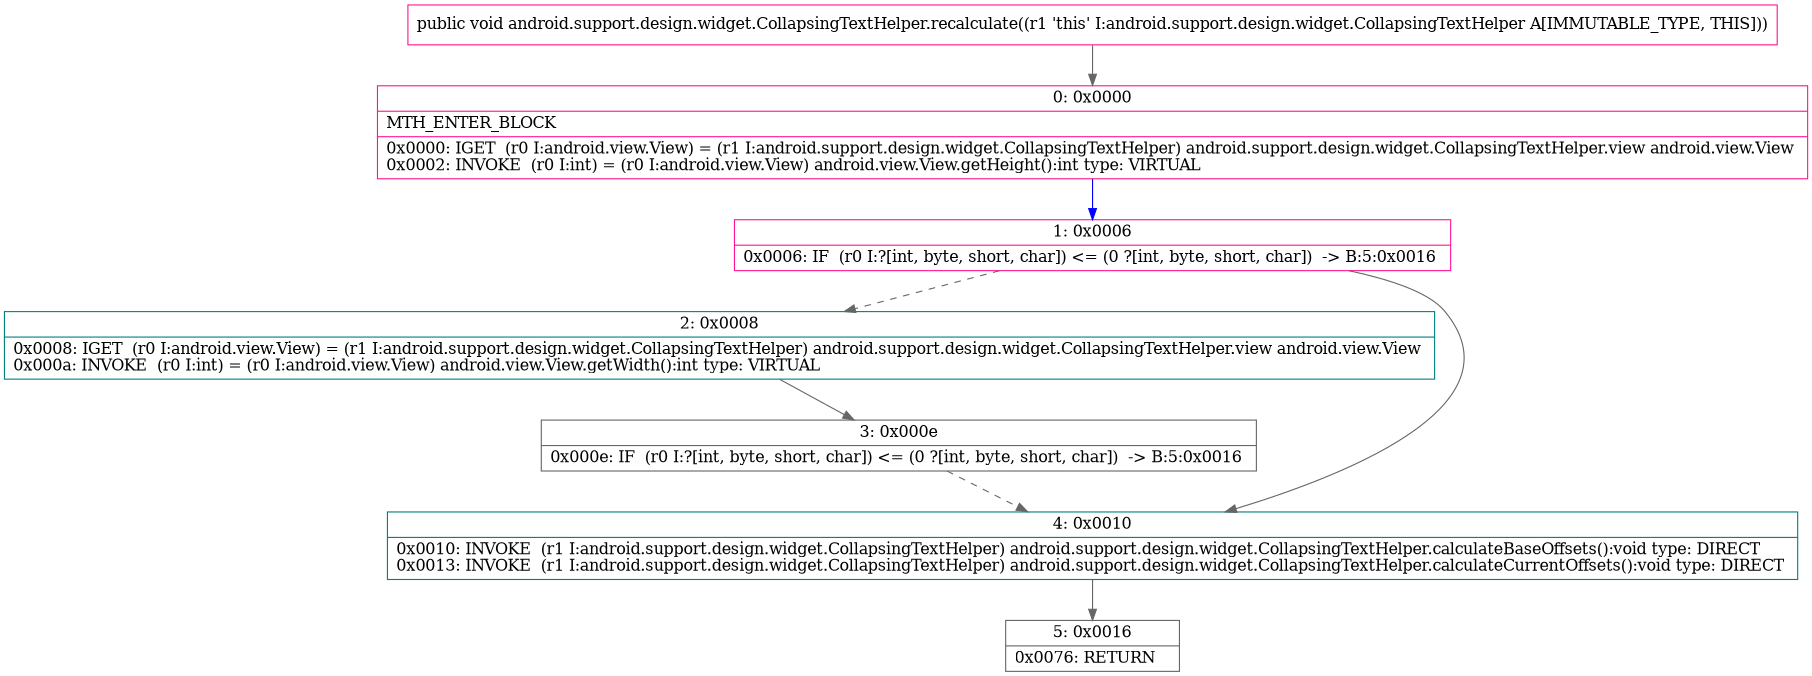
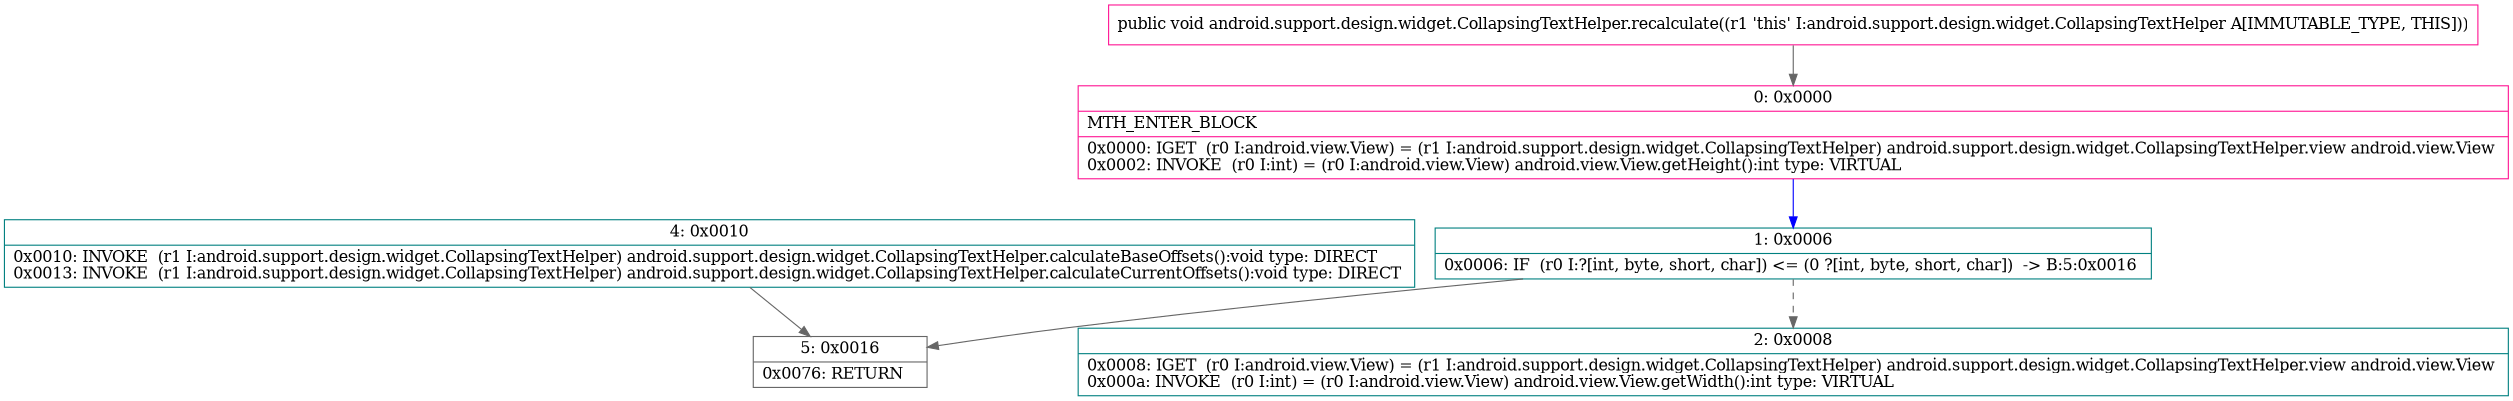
  digraph {
    node [color=teal shape=record]
    edge [color=gray40]
    n1 [color=deeppink label="{0\:\ 0x0000|MTH_ENTER_BLOCK\l|0x0000: IGET  (r0 I:android.view.View) = (r1 I:android.support.design.widget.CollapsingTextHelper) android.support.design.widget.CollapsingTextHelper.view android.view.View \l0x0002: INVOKE  (r0 I:int) = (r0 I:android.view.View) android.view.View.getHeight():int type: VIRTUAL \l}"]
-   n2 [color=deeppink label="{1\:\ 0x0006|0x0006: IF  (r0 I:?[int, byte, short, char]) \<= (0 ?[int, byte, short, char])  \-\> B:5:0x0016 \l}"]
+   n2 [label="{1\:\ 0x0006|0x0006: IF  (r0 I:?[int, byte, short, char]) \<= (0 ?[int, byte, short, char])  \-\> B:5:0x0016 \l}"]
    n3 [label="{2\:\ 0x0008|0x0008: IGET  (r0 I:android.view.View) = (r1 I:android.support.design.widget.CollapsingTextHelper) android.support.design.widget.CollapsingTextHelper.view android.view.View \l0x000a: INVOKE  (r0 I:int) = (r0 I:android.view.View) android.view.View.getWidth():int type: VIRTUAL \l}"]
    n4 [color=gray40 label="{5\:\ 0x0016|0x0076: RETURN   \l}"]
-   n5 [color=gray40 label="{3\:\ 0x000e|0x000e: IF  (r0 I:?[int, byte, short, char]) \<= (0 ?[int, byte, short, char])  \-\> B:5:0x0016 \l}"]
    n6 [label="{4\:\ 0x0010|0x0010: INVOKE  (r1 I:android.support.design.widget.CollapsingTextHelper) android.support.design.widget.CollapsingTextHelper.calculateBaseOffsets():void type: DIRECT \l0x0013: INVOKE  (r1 I:android.support.design.widget.CollapsingTextHelper) android.support.design.widget.CollapsingTextHelper.calculateCurrentOffsets():void type: DIRECT \l}"]
    n7 [color=deeppink label="{public void android.support.design.widget.CollapsingTextHelper.recalculate((r1 'this' I:android.support.design.widget.CollapsingTextHelper A[IMMUTABLE_TYPE, THIS])) }"]
    n1 -> n2 [color=blue]
    n2 -> n3 [style=dashed]
-   n2 -> n6
-   n3 -> n5
-   n5 -> n6 [style=dashed]
+   n2 -> n4
    n6 -> n4
    n7 -> n1
  }
